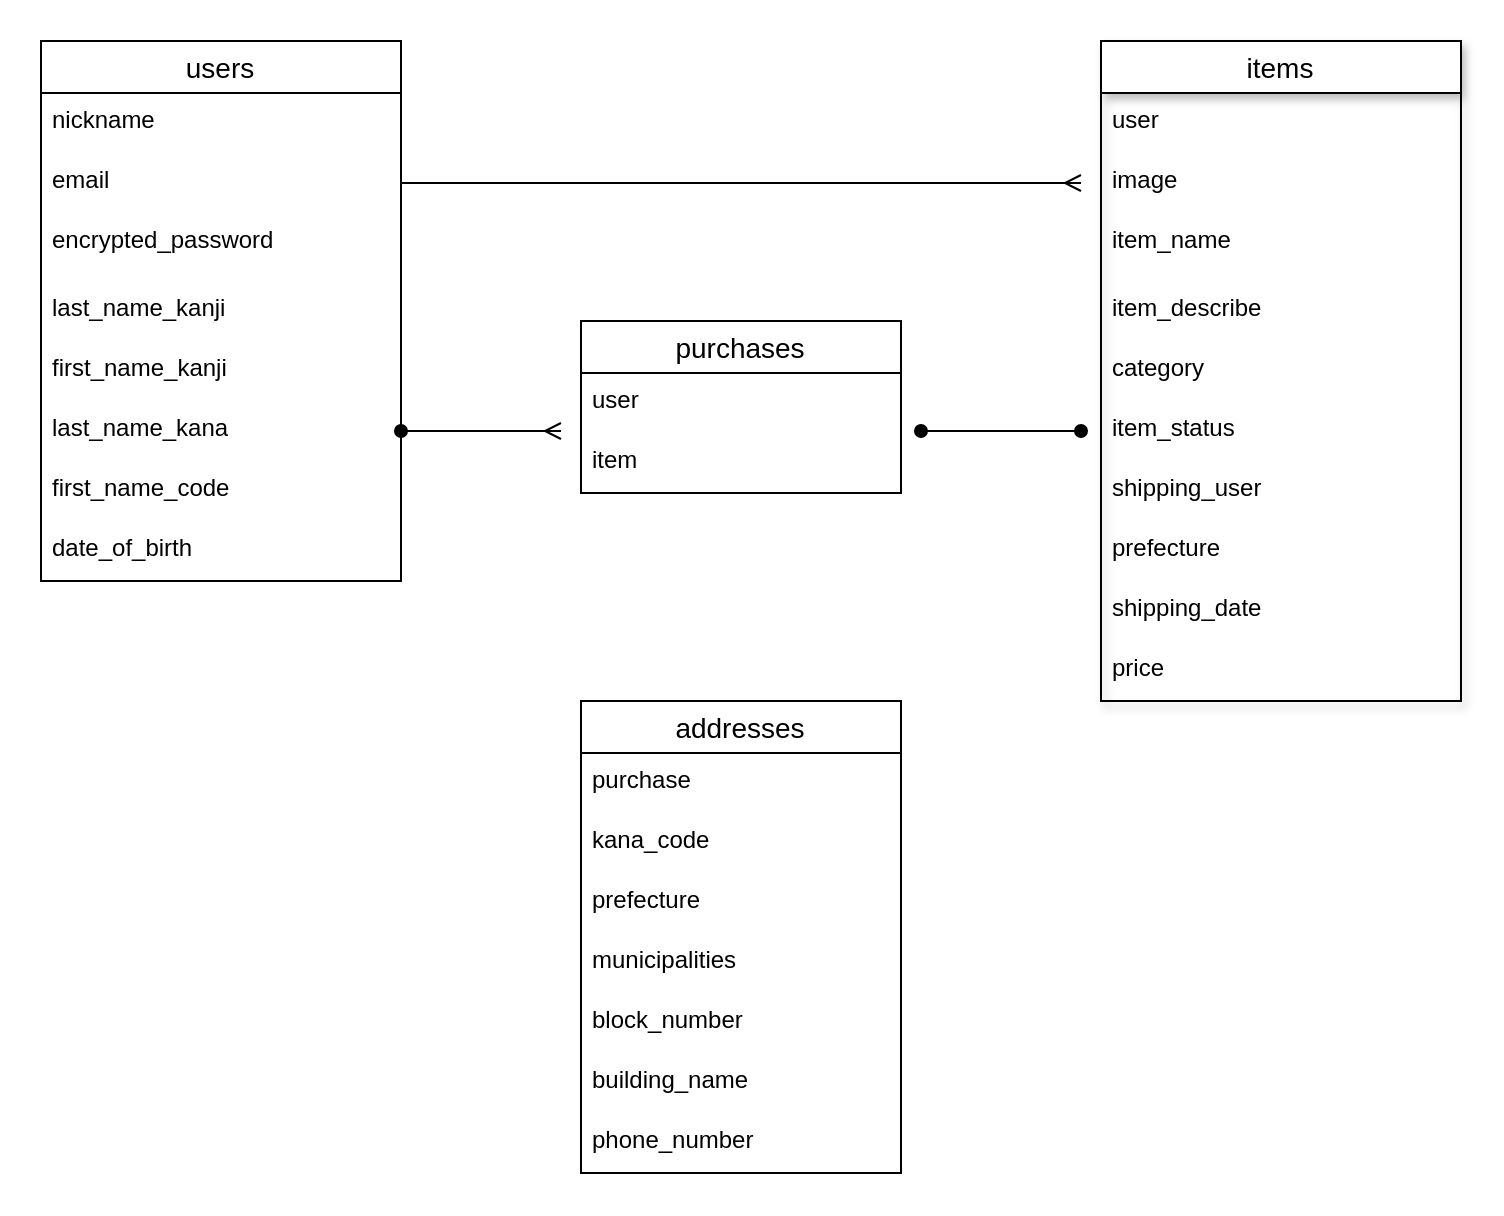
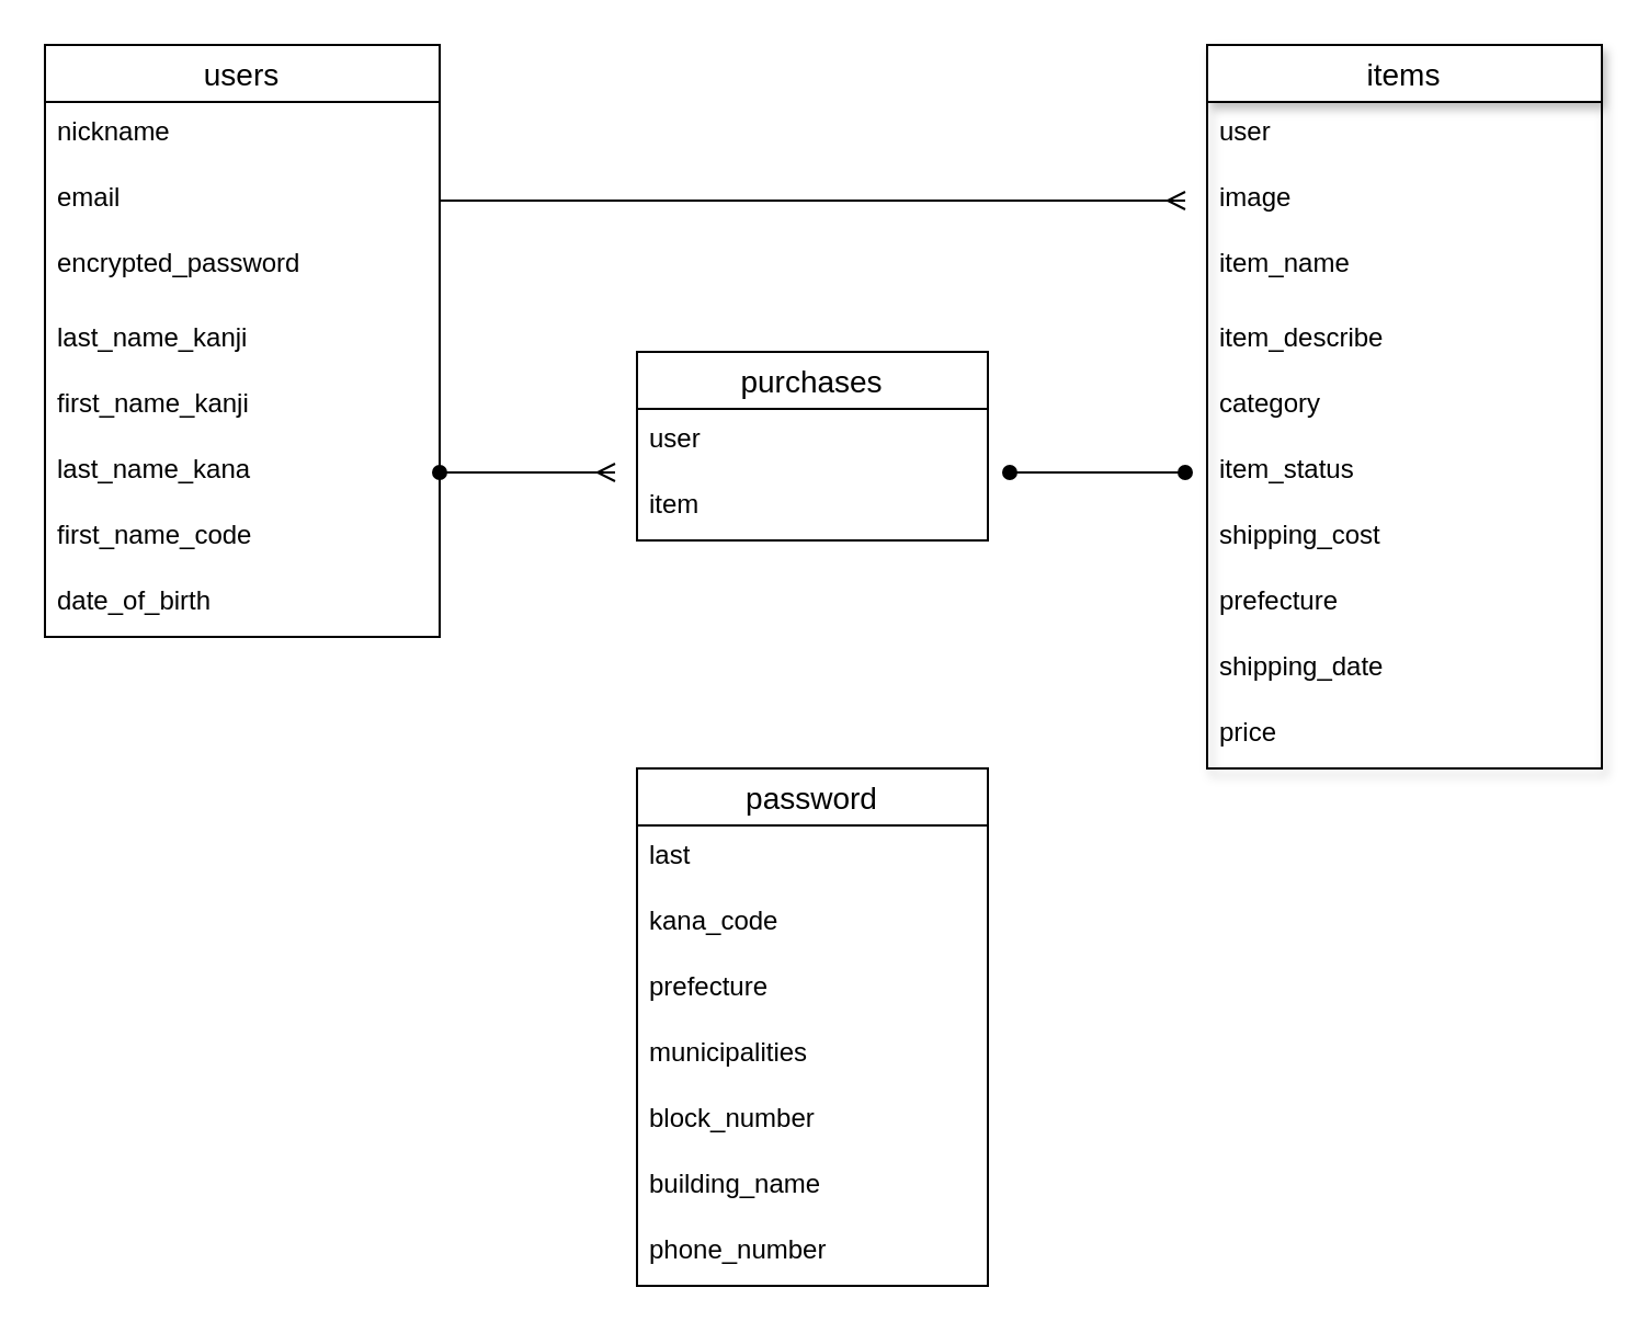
  <mxCell id="0" />
  <mxCell id="1" parent="0" />
  <mxCell id="2" value="items" style="swimlane;fontStyle=0;childLayout=stackLayout;horizontal=1;startSize=26;horizontalStack=0;resizeParent=1;resizeParentMax=0;resizeLast=0;collapsible=1;marginBottom=0;align=center;fontSize=14;aspect=fixed;shadow=1;" parent="1" vertex="1"><mxGeometry x="550" y="20" width="180" height="330" as="geometry" /></mxCell>
  <mxCell id="3" value="user" style="text;strokeColor=none;fillColor=none;spacingLeft=4;spacingRight=4;overflow=hidden;rotatable=0;points=[[0,0.5],[1,0.5]];portConstraint=eastwest;fontSize=12;" parent="2" vertex="1"><mxGeometry y="26" width="180" height="30" as="geometry" /></mxCell>
  <mxCell id="4" value="image" style="text;strokeColor=none;fillColor=none;spacingLeft=4;spacingRight=4;overflow=hidden;rotatable=0;points=[[0,0.5],[1,0.5]];portConstraint=eastwest;fontSize=12;" parent="2" vertex="1"><mxGeometry y="56" width="180" height="30" as="geometry" /></mxCell>
  <mxCell id="5" value="item_name " style="text;strokeColor=none;fillColor=none;spacingLeft=4;spacingRight=4;overflow=hidden;rotatable=0;points=[[0,0.5],[1,0.5]];portConstraint=eastwest;fontSize=12;" parent="2" vertex="1"><mxGeometry y="86" width="180" height="34" as="geometry" /></mxCell>
  <mxCell id="6" value="item_describe" style="text;strokeColor=none;fillColor=none;spacingLeft=4;spacingRight=4;overflow=hidden;rotatable=0;points=[[0,0.5],[1,0.5]];portConstraint=eastwest;fontSize=12;rounded=0;sketch=0;" parent="2" vertex="1"><mxGeometry y="120" width="180" height="30" as="geometry" /></mxCell>
  <mxCell id="7" value="category " style="text;strokeColor=none;fillColor=none;spacingLeft=4;spacingRight=4;overflow=hidden;rotatable=0;points=[[0,0.5],[1,0.5]];portConstraint=eastwest;fontSize=12;rounded=0;sketch=0;" parent="2" vertex="1"><mxGeometry y="150" width="180" height="30" as="geometry" /></mxCell>
  <mxCell id="8" value="item_status" style="text;strokeColor=none;fillColor=none;spacingLeft=4;spacingRight=4;overflow=hidden;rotatable=0;points=[[0,0.5],[1,0.5]];portConstraint=eastwest;fontSize=12;rounded=0;sketch=0;" parent="2" vertex="1"><mxGeometry y="180" width="180" height="30" as="geometry" /></mxCell>
- <mxCell id="9" value="shipping_user" style="text;strokeColor=none;fillColor=none;spacingLeft=4;spacingRight=4;overflow=hidden;rotatable=0;points=[[0,0.5],[1,0.5]];portConstraint=eastwest;fontSize=12;rounded=0;sketch=0;" parent="2" vertex="1"><mxGeometry y="210" width="180" height="30" as="geometry" /></mxCell>
+ <mxCell id="9" value="shipping_cost" style="text;strokeColor=none;fillColor=none;spacingLeft=4;spacingRight=4;overflow=hidden;rotatable=0;points=[[0,0.5],[1,0.5]];portConstraint=eastwest;fontSize=12;rounded=0;sketch=0;" parent="2" vertex="1"><mxGeometry y="210" width="180" height="30" as="geometry" /></mxCell>
  <mxCell id="10" value="prefecture" style="text;strokeColor=none;fillColor=none;spacingLeft=4;spacingRight=4;overflow=hidden;rotatable=0;points=[[0,0.5],[1,0.5]];portConstraint=eastwest;fontSize=12;rounded=0;shadow=1;sketch=0;align=left;" parent="2" vertex="1"><mxGeometry y="240" width="180" height="30" as="geometry" /></mxCell>
  <mxCell id="11" value="shipping_date" style="text;strokeColor=none;fillColor=none;spacingLeft=4;spacingRight=4;overflow=hidden;rotatable=0;points=[[0,0.5],[1,0.5]];portConstraint=eastwest;fontSize=12;rounded=0;shadow=1;sketch=0;align=left;" parent="2" vertex="1"><mxGeometry y="270" width="180" height="30" as="geometry" /></mxCell>
  <mxCell id="12" value="price " style="text;strokeColor=none;fillColor=none;spacingLeft=4;spacingRight=4;overflow=hidden;rotatable=0;points=[[0,0.5],[1,0.5]];portConstraint=eastwest;fontSize=12;rounded=0;shadow=1;sketch=0;align=left;" parent="2" vertex="1"><mxGeometry y="300" width="180" height="30" as="geometry" /></mxCell>
  <mxCell id="13" value="users" style="swimlane;fontStyle=0;childLayout=stackLayout;horizontal=1;startSize=26;horizontalStack=0;resizeParent=1;resizeParentMax=0;resizeLast=0;collapsible=1;marginBottom=0;align=center;fontSize=14;aspect=fixed;" parent="1" vertex="1"><mxGeometry x="20" y="20" width="180" height="270" as="geometry" /></mxCell>
  <mxCell id="14" value="nickname" style="text;strokeColor=none;fillColor=none;spacingLeft=4;spacingRight=4;overflow=hidden;rotatable=0;points=[[0,0.5],[1,0.5]];portConstraint=eastwest;fontSize=12;" parent="13" vertex="1"><mxGeometry y="26" width="180" height="30" as="geometry" /></mxCell>
  <mxCell id="15" value="email" style="text;strokeColor=none;fillColor=none;spacingLeft=4;spacingRight=4;overflow=hidden;rotatable=0;points=[[0,0.5],[1,0.5]];portConstraint=eastwest;fontSize=12;" parent="13" vertex="1"><mxGeometry y="56" width="180" height="30" as="geometry" /></mxCell>
  <mxCell id="16" value="encrypted_password" style="text;strokeColor=none;fillColor=none;spacingLeft=4;spacingRight=4;overflow=hidden;rotatable=0;points=[[0,0.5],[1,0.5]];portConstraint=eastwest;fontSize=12;" parent="13" vertex="1"><mxGeometry y="86" width="180" height="34" as="geometry" /></mxCell>
  <mxCell id="17" value="last_name_kanji" style="text;strokeColor=none;fillColor=none;spacingLeft=4;spacingRight=4;overflow=hidden;rotatable=0;points=[[0,0.5],[1,0.5]];portConstraint=eastwest;fontSize=12;rounded=0;sketch=0;" parent="13" vertex="1"><mxGeometry y="120" width="180" height="30" as="geometry" /></mxCell>
  <mxCell id="18" value="first_name_kanji" style="text;strokeColor=none;fillColor=none;spacingLeft=4;spacingRight=4;overflow=hidden;rotatable=0;points=[[0,0.5],[1,0.5]];portConstraint=eastwest;fontSize=12;rounded=0;sketch=0;" parent="13" vertex="1"><mxGeometry y="150" width="180" height="30" as="geometry" /></mxCell>
  <mxCell id="19" value="last_name_kana" style="text;strokeColor=none;fillColor=none;spacingLeft=4;spacingRight=4;overflow=hidden;rotatable=0;points=[[0,0.5],[1,0.5]];portConstraint=eastwest;fontSize=12;rounded=0;sketch=0;" parent="13" vertex="1"><mxGeometry y="180" width="180" height="30" as="geometry" /></mxCell>
  <mxCell id="20" value="first_name_code " style="text;strokeColor=none;fillColor=none;spacingLeft=4;spacingRight=4;overflow=hidden;rotatable=0;points=[[0,0.5],[1,0.5]];portConstraint=eastwest;fontSize=12;rounded=0;sketch=0;" parent="13" vertex="1"><mxGeometry y="210" width="180" height="30" as="geometry" /></mxCell>
  <mxCell id="21" value="date_of_birth" style="text;strokeColor=none;fillColor=none;spacingLeft=4;spacingRight=4;overflow=hidden;rotatable=0;points=[[0,0.5],[1,0.5]];portConstraint=eastwest;fontSize=12;rounded=0;sketch=0;" parent="13" vertex="1"><mxGeometry y="240" width="180" height="30" as="geometry" /></mxCell>
- <mxCell id="22" value="addresses" style="swimlane;fontStyle=0;childLayout=stackLayout;horizontal=1;startSize=26;horizontalStack=0;resizeParent=1;resizeParentMax=0;resizeLast=0;collapsible=1;marginBottom=0;align=center;fontSize=14;rounded=0;sketch=0;" parent="1" vertex="1"><mxGeometry x="290" y="350" width="160" height="236" as="geometry" /></mxCell>
- <mxCell id="23" value="purchase" style="text;strokeColor=none;fillColor=none;spacingLeft=4;spacingRight=4;overflow=hidden;rotatable=0;points=[[0,0.5],[1,0.5]];portConstraint=eastwest;fontSize=12;" parent="22" vertex="1"><mxGeometry y="26" width="160" height="30" as="geometry" /></mxCell>
+ <mxCell id="22" value="password" style="swimlane;fontStyle=0;childLayout=stackLayout;horizontal=1;startSize=26;horizontalStack=0;resizeParent=1;resizeParentMax=0;resizeLast=0;collapsible=1;marginBottom=0;align=center;fontSize=14;rounded=0;sketch=0;" parent="1" vertex="1"><mxGeometry x="290" y="350" width="160" height="236" as="geometry" /></mxCell>
+ <mxCell id="23" value="last" style="text;strokeColor=none;fillColor=none;spacingLeft=4;spacingRight=4;overflow=hidden;rotatable=0;points=[[0,0.5],[1,0.5]];portConstraint=eastwest;fontSize=12;" parent="22" vertex="1"><mxGeometry y="26" width="160" height="30" as="geometry" /></mxCell>
  <mxCell id="24" value="kana_code" style="text;strokeColor=none;fillColor=none;spacingLeft=4;spacingRight=4;overflow=hidden;rotatable=0;points=[[0,0.5],[1,0.5]];portConstraint=eastwest;fontSize=12;" parent="22" vertex="1"><mxGeometry y="56" width="160" height="30" as="geometry" /></mxCell>
  <mxCell id="25" value="prefecture" style="text;strokeColor=none;fillColor=none;spacingLeft=4;spacingRight=4;overflow=hidden;rotatable=0;points=[[0,0.5],[1,0.5]];portConstraint=eastwest;fontSize=12;" parent="22" vertex="1"><mxGeometry y="86" width="160" height="30" as="geometry" /></mxCell>
  <mxCell id="26" value="municipalities" style="text;strokeColor=none;fillColor=none;spacingLeft=4;spacingRight=4;overflow=hidden;rotatable=0;points=[[0,0.5],[1,0.5]];portConstraint=eastwest;fontSize=12;" parent="22" vertex="1"><mxGeometry y="116" width="160" height="30" as="geometry" /></mxCell>
  <mxCell id="27" value="block_number" style="text;strokeColor=none;fillColor=none;spacingLeft=4;spacingRight=4;overflow=hidden;rotatable=0;points=[[0,0.5],[1,0.5]];portConstraint=eastwest;fontSize=12;" parent="22" vertex="1"><mxGeometry y="146" width="160" height="30" as="geometry" /></mxCell>
  <mxCell id="28" value="building_name" style="text;strokeColor=none;fillColor=none;spacingLeft=4;spacingRight=4;overflow=hidden;rotatable=0;points=[[0,0.5],[1,0.5]];portConstraint=eastwest;fontSize=12;" parent="22" vertex="1"><mxGeometry y="176" width="160" height="30" as="geometry" /></mxCell>
  <mxCell id="29" value="phone_number" style="text;strokeColor=none;fillColor=none;spacingLeft=4;spacingRight=4;overflow=hidden;rotatable=0;points=[[0,0.5],[1,0.5]];portConstraint=eastwest;fontSize=12;" parent="22" vertex="1"><mxGeometry y="206" width="160" height="30" as="geometry" /></mxCell>
  <mxCell id="30" value="purchases" style="swimlane;fontStyle=0;childLayout=stackLayout;horizontal=1;startSize=26;horizontalStack=0;resizeParent=1;resizeParentMax=0;resizeLast=0;collapsible=1;marginBottom=0;align=center;fontSize=14;" parent="1" vertex="1"><mxGeometry x="290" y="160" width="160" height="86" as="geometry" /></mxCell>
  <mxCell id="31" value="user" style="text;strokeColor=none;fillColor=none;spacingLeft=4;spacingRight=4;overflow=hidden;rotatable=0;points=[[0,0.5],[1,0.5]];portConstraint=eastwest;fontSize=12;" parent="30" vertex="1"><mxGeometry y="26" width="160" height="30" as="geometry" /></mxCell>
  <mxCell id="32" value="item" style="text;strokeColor=none;fillColor=none;spacingLeft=4;spacingRight=4;overflow=hidden;rotatable=0;points=[[0,0.5],[1,0.5]];portConstraint=eastwest;fontSize=12;" parent="30" vertex="1"><mxGeometry y="56" width="160" height="30" as="geometry" /></mxCell>
  <mxCell id="33" style="edgeStyle=none;rounded=0;orthogonalLoop=1;jettySize=auto;html=1;startArrow=oval;startFill=1;endArrow=ERmany;endFill=0;" parent="1" source="19" edge="1"><mxGeometry relative="1" as="geometry"><mxPoint x="280" y="215" as="targetPoint" /></mxGeometry></mxCell>
  <mxCell id="34" style="edgeStyle=none;rounded=0;orthogonalLoop=1;jettySize=auto;html=1;startArrow=oval;startFill=1;endArrow=oval;endFill=1;" parent="1" edge="1"><mxGeometry relative="1" as="geometry"><mxPoint x="460" y="215" as="targetPoint" /><mxPoint x="540" y="215" as="sourcePoint" /><Array as="points" /></mxGeometry></mxCell>
  <mxCell id="35" style="edgeStyle=orthogonalEdgeStyle;rounded=0;orthogonalLoop=1;jettySize=auto;html=1;endArrow=ERmany;endFill=0;" edge="1" parent="1" source="15"><mxGeometry relative="1" as="geometry"><mxPoint x="540" y="91" as="targetPoint" /></mxGeometry></mxCell>
